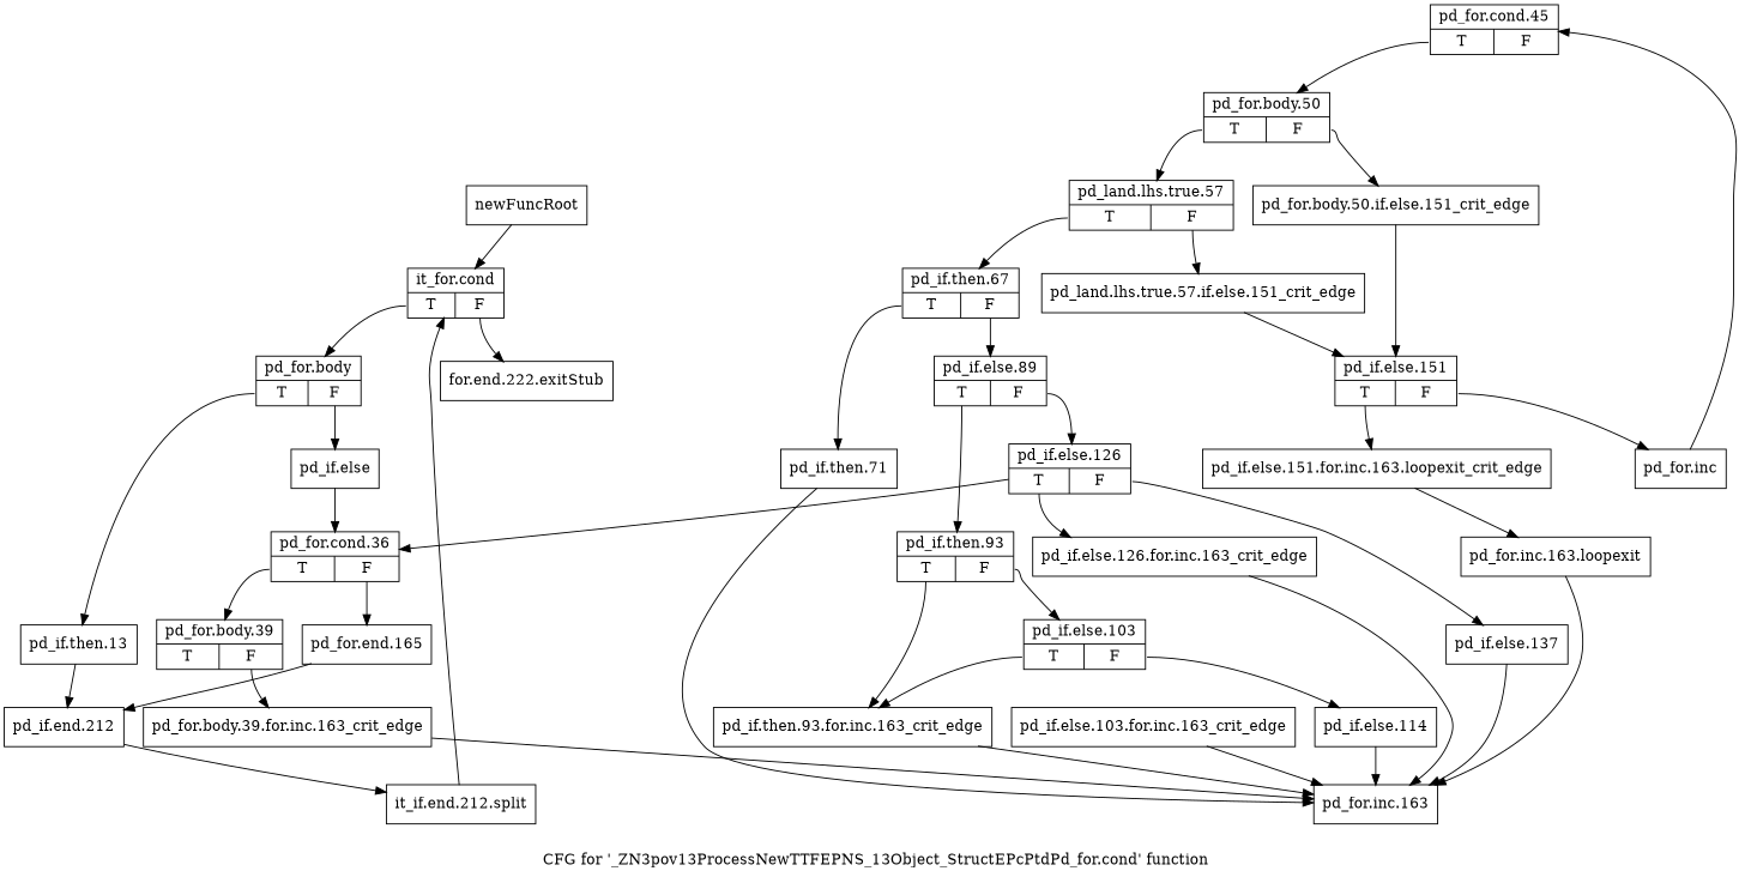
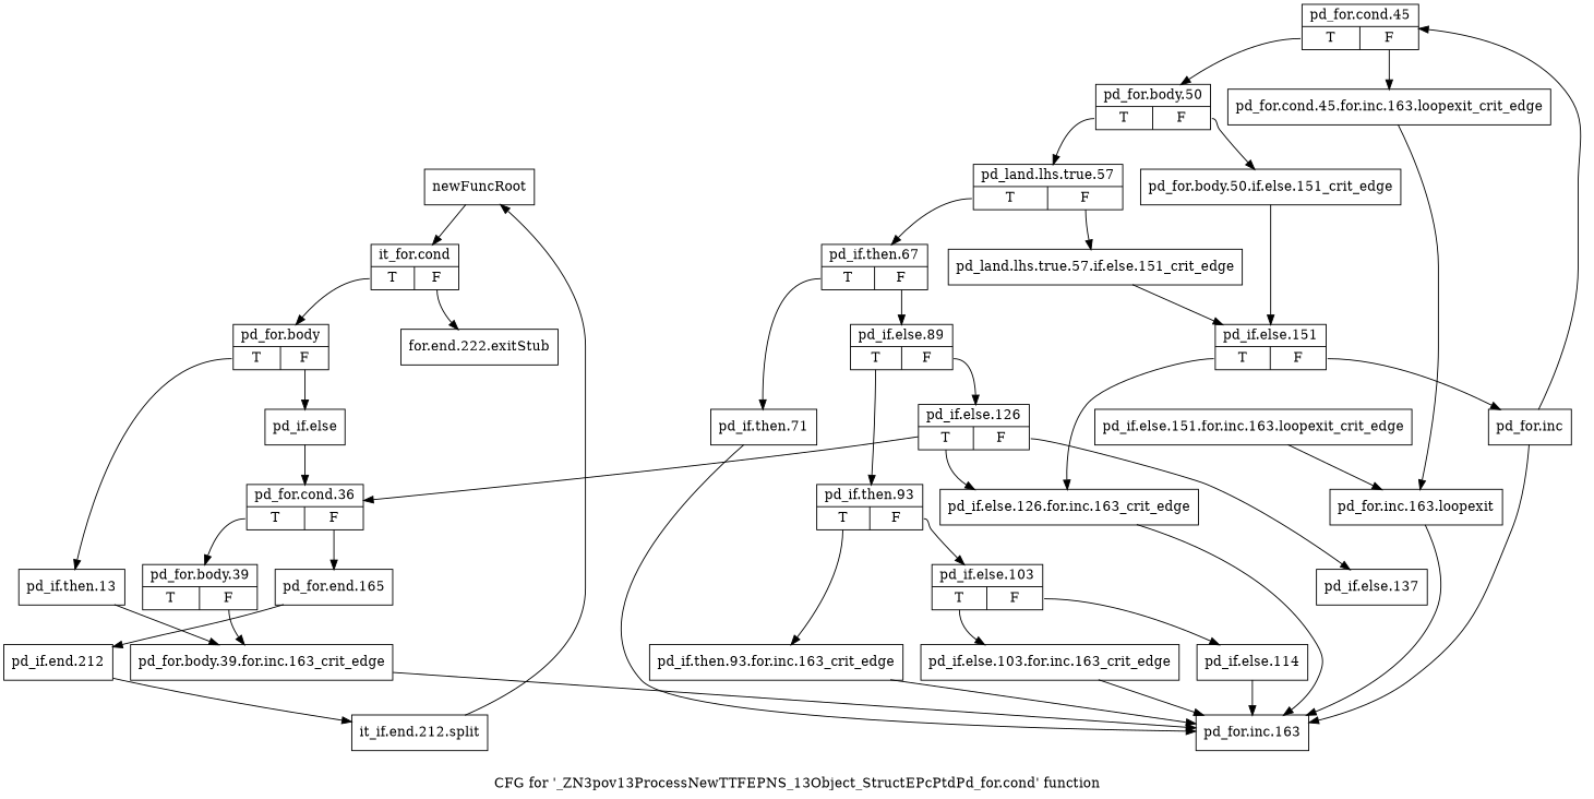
  digraph {
    label="CFG for '_ZN3pov13ProcessNewTTFEPNS_13Object_StructEPcPtdPd_for.cond' function"
    node [shape=record]
    n1 [label="{newFuncRoot}"]
    n2 [label="{it_for.cond|{<s0>T|<s1>F}}"]
    n3 [label="{for.end.222.exitStub}"]
    n4 [label="{pd_for.body|{<s0>T|<s1>F}}"]
    n5 [label="{pd_if.then.13}"]
    n6 [label="{pd_if.else}"]
    n7 [label="{pd_if.end.212}"]
    n8 [label="{pd_for.cond.36|{<s0>T|<s1>F}}"]
    n9 [label="{it_if.end.212.split}"]
    n10 [label="{pd_for.body.39|{<s0>T|<s1>F}}"]
    n11 [label="{pd_for.end.165}"]
    n12 [label="{pd_for.body.39.for.inc.163_crit_edge}"]
    n13 [label="{pd_for.inc.163}"]
    n14 [label="{pd_for.cond.45|{<s0>T|<s1>F}}"]
    n15 [label="{pd_for.body.50|{<s0>T|<s1>F}}"]
+   n16 [label="{pd_for.cond.45.for.inc.163.loopexit_crit_edge}"]
    n17 [label="{pd_land.lhs.true.57|{<s0>T|<s1>F}}"]
    n18 [label="{pd_for.body.50.if.else.151_crit_edge}"]
    n19 [label="{pd_for.inc.163.loopexit}"]
    n20 [label="{pd_if.then.67|{<s0>T|<s1>F}}"]
    n21 [label="{pd_land.lhs.true.57.if.else.151_crit_edge}"]
    n22 [label="{pd_if.else.151|{<s0>T|<s1>F}}"]
    n23 [label="{pd_if.then.71}"]
    n24 [label="{pd_if.else.89|{<s0>T|<s1>F}}"]
    n25 [label="{pd_if.else.151.for.inc.163.loopexit_crit_edge}"]
    n26 [label="{pd_for.inc}"]
    n27 [label="{pd_if.then.93|{<s0>T|<s1>F}}"]
    n28 [label="{pd_if.else.126|{<s0>T|<s1>F}}"]
    n29 [label="{pd_if.then.93.for.inc.163_crit_edge}"]
    n30 [label="{pd_if.else.103|{<s0>T|<s1>F}}"]
    n31 [label="{pd_if.else.126.for.inc.163_crit_edge}"]
    n32 [label="{pd_if.else.137}"]
    n33 [label="{pd_if.else.103.for.inc.163_crit_edge}"]
    n34 [label="{pd_if.else.114}"]
    n1 -> n2
    n2 -> n3 [tailport=s1]
    n2 -> n4 [tailport=s0]
    n4 -> n5 [tailport=s0]
    n4 -> n6 [tailport=s1]
-   n5 -> n7
+   n5 -> n12
    n6 -> n8
    n7 -> n9
    n8 -> n10 [tailport=s0]
    n8 -> n11 [tailport=s1]
-   n9 -> n2
+   n9 -> n1
    n10 -> n12 [tailport=s1]
    n11 -> n7
    n12 -> n13
    n14 -> n15 [tailport=s0]
+   n14 -> n16 [tailport=s1]
    n15 -> n17 [tailport=s0]
    n15 -> n18 [tailport=s1]
+   n16 -> n19
    n17 -> n20 [tailport=s0]
    n17 -> n21 [tailport=s1]
    n18 -> n22
    n19 -> n13
    n20 -> n23 [tailport=s0]
    n20 -> n24 [tailport=s1]
    n21 -> n22
-   n22 -> n25 [tailport=s0]
+   n22 -> n31 [tailport=s0]
    n22 -> n26 [tailport=s1]
    n23 -> n13
    n24 -> n27 [tailport=s0]
    n24 -> n28 [tailport=s1]
    n25 -> n19
    n26 -> n14
    n27 -> n29 [tailport=s0]
    n27 -> n30 [tailport=s1]
    n28 -> n8
    n28 -> n31 [tailport=s0]
    n28 -> n32 [tailport=s1]
    n29 -> n13
-   n30 -> n29 [tailport=s0]
+   n30 -> n33 [tailport=s0]
    n30 -> n34 [tailport=s1]
    n31 -> n13
-   n32 -> n13
+   n26 -> n13
    n33 -> n13
    n34 -> n13
  }
